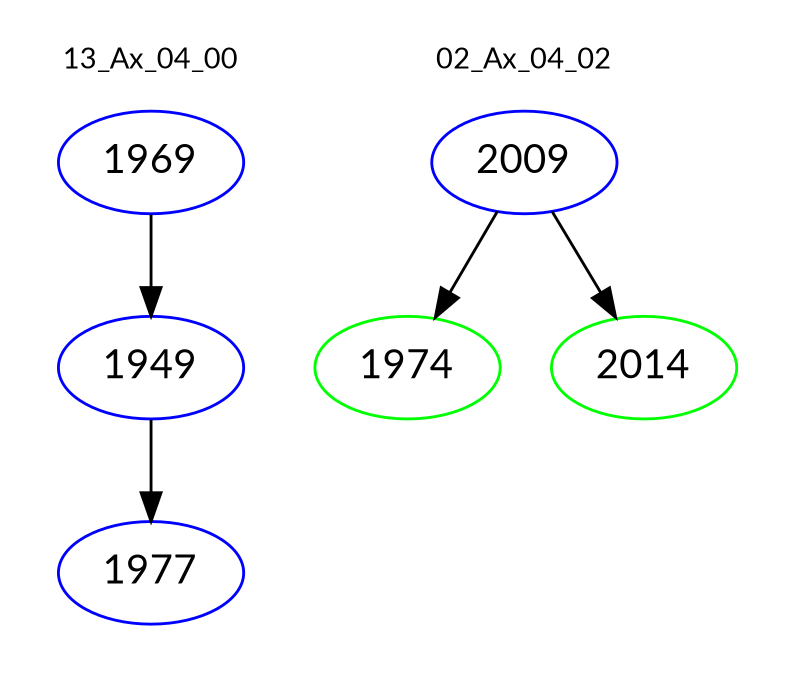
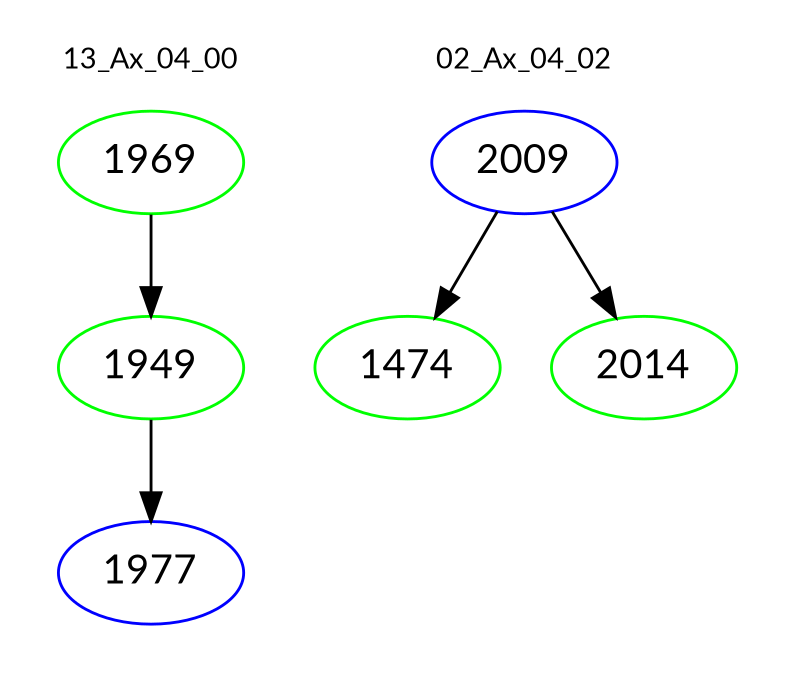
  digraph {
    fontname=Lato
    node [color=blue fontname=Lato]
    edge [color=black fontname=Lato]
-   n1 [label=1969]
-   n2 [label=1949]
+   n1 [color=green label=1969]
+   n2 [color=green label=1949]
    n3 [label=1977]
    n4 [label=2009]
-   n5 [color=green label=1974]
+   n5 [color=green label=1474]
    n6 [color=green label=2014]
    subgraph cluster_1 {
      color=white
      fontsize=10
      label="13_Ax_04_00"
      n1
      n2
      n3
    }
    subgraph cluster_2 {
      color=white
      fontsize=10
      label="02_Ax_04_02"
      n4
      n5
      n6
    }
    n1 -> n2
    n2 -> n3
    n4 -> n5
    n4 -> n6
  }
